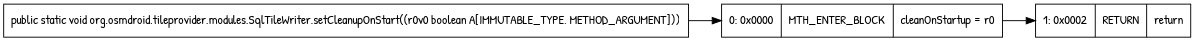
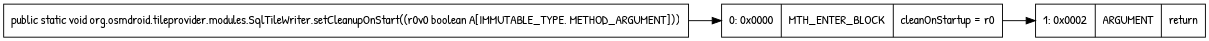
  digraph {
    rankdir=LR
    fontname="Patrick Hand"
    node [shape=record fontname="Patrick Hand"]
    edge [fontname="Patrick Hand"]
    n1 [label="{0\:\ 0x0000|MTH_ENTER_BLOCK\l|cleanOnStartup = r0\l}"]
-   n2 [label="{1\:\ 0x0002|RETURN\l|return\l}"]
+   n2 [label="{1\:\ 0x0002|ARGUMENT\l|return\l}"]
    n3 [label="{public static void org.osmdroid.tileprovider.modules.SqlTileWriter.setCleanupOnStart((r0v0 boolean A[IMMUTABLE_TYPE, METHOD_ARGUMENT])) }"]
    n1 -> n2
    n3 -> n1
  }
